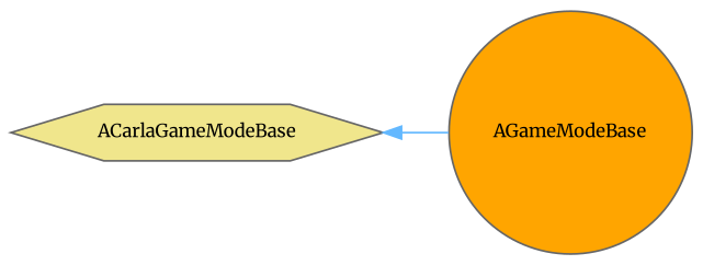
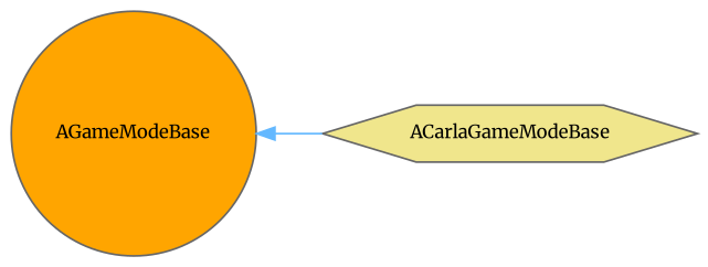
  digraph {
    rankdir=LR
    fontname=Merriweather
    node [color=grey40 fontname=Merriweather fontsize=10 style=filled]
    n1 [fillcolor=orange height=0.2 label=AGameModeBase shape=circle width=0.4]
    n2 [fillcolor=khaki height=0.2 label=ACarlaGameModeBase shape=hexagon width=0.4]
-   n2 -> n1 [color=steelblue1 dir=back fontname=Merriweather fontsize=10 labelfontname=Helvetica labelfontsize=10 style=solid]
+   n1 -> n2 [color=steelblue1 dir=back fontname=Merriweather fontsize=10 labelfontname=Helvetica labelfontsize=10 style=solid]
  }
